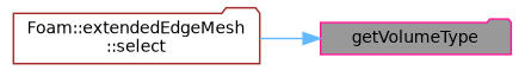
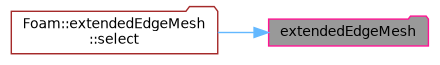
  digraph {
    rankdir=RL
    node [fontname=Helvetica fontsize=10 shape=folder style=filled]
-   n1 [color=deeppink fillcolor=grey60 fontcolor=black height=0.2 label=getVolumeType width=0.4]
+   n1 [color=deeppink fillcolor=grey60 fontcolor=black height=0.2 label=extendedEdgeMesh width=0.4]
    n2 [color=brown fillcolor=white height=0.2 label="Foam::extendedEdgeMesh\l::select" width=0.4]
    n1 -> n2 [color=steelblue1 dir=back fontname=Helvetica fontsize=10 labelfontname=Helvetica labelfontsize=10 style=solid]
  }
